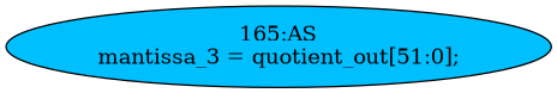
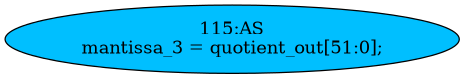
  strict digraph {
-   n1 [ast="<pyverilog.vparser.ast.Assign object at 0x7f284bca4310>" def_var="['mantissa_3']" fillcolor=deepskyblue label="165:AS\nmantissa_3 = quotient_out[51:0];" statements="[]" style=filled typ=Assign use_var="['quotient_out']"]
+   n1 [ast="<pyverilog.vparser.ast.Assign object at 0x7f284bca4310>" def_var="['mantissa_3']" fillcolor=deepskyblue label="115:AS\nmantissa_3 = quotient_out[51:0];" statements="[]" style=filled typ=Assign use_var="['quotient_out']"]
  }
